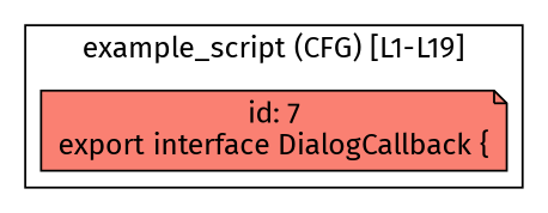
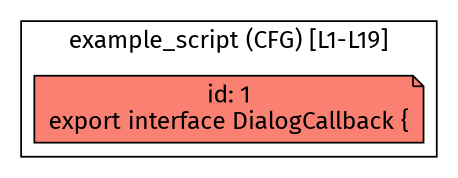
  digraph {
    fontname="Fira Sans"
-   n1 [label="id: 7\nexport interface DialogCallback {" shape=note style=filled fillcolor=salmon fontname="Fira Sans"]
+   n1 [label="id: 1\nexport interface DialogCallback {" shape=note style=filled fillcolor=salmon fontname="Fira Sans"]
    subgraph cluster_1 {
      label="example_script (CFG) [L1-L19]"
      n1
    }
  }
